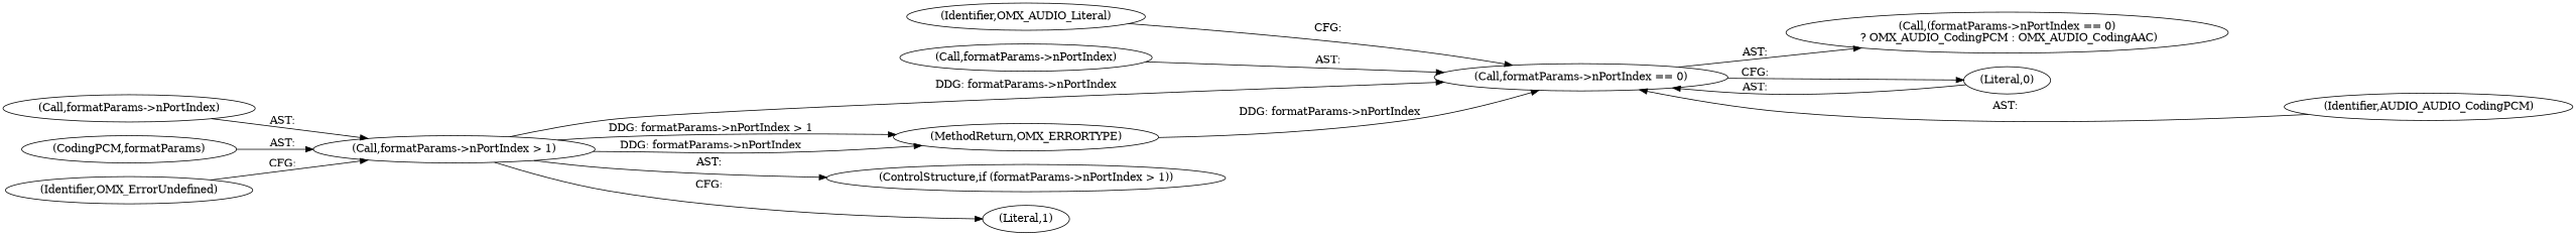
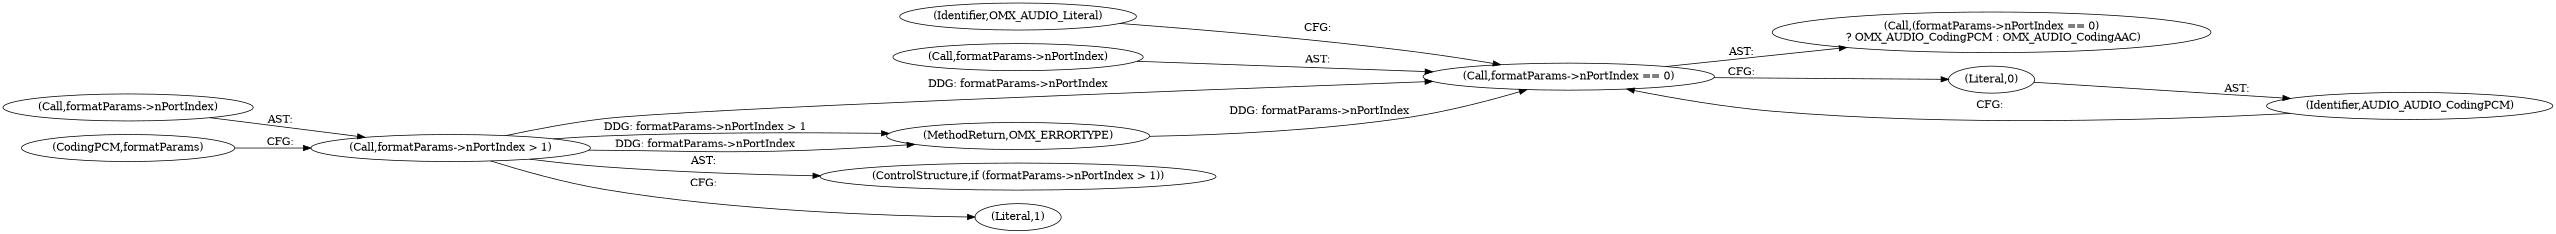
  digraph {
    rankdir=LR
    n1 [label="(Call,formatParams->nPortIndex > 1)"]
    n2 [label="(Call,formatParams->nPortIndex == 0)"]
    n3 [label="(MethodReturn,OMX_ERRORTYPE)"]
    n4 [label="(ControlStructure,if (formatParams->nPortIndex > 1))"]
    n5 [label="(Literal,1)"]
    n6 [label="(Call,(formatParams->nPortIndex == 0)\n ? OMX_AUDIO_CodingPCM : OMX_AUDIO_CodingAAC)"]
    n7 [label="(Literal,0)"]
    n8 [label="(Identifier,OMX_AUDIO_Literal)"]
    n9 [label="(Call,formatParams->nPortIndex)"]
    n10 [label="(Identifier,AUDIO_AUDIO_CodingPCM)"]
    n11 [label="(Call,formatParams->nPortIndex)"]
    n12 [label="(CodingPCM,formatParams)"]
-   n13 [label="(Identifier,OMX_ErrorUndefined)"]
    n1 -> n2 [label="DDG: formatParams->nPortIndex"]
    n1 -> n3 [label="DDG: formatParams->nPortIndex > 1"]
    n1 -> n3 [label="DDG: formatParams->nPortIndex"]
    n1 -> n4 [label="AST: "]
    n1 -> n5 [label="CFG: "]
    n2 -> n6 [label="AST: "]
    n2 -> n7 [label="CFG: "]
    n3 -> n2 [label="DDG: formatParams->nPortIndex"]
-   n7 -> n2 [label="AST: "]
+   n7 -> n10 [label="AST: "]
    n8 -> n2 [label="CFG: "]
    n9 -> n1 [label="AST: "]
-   n10 -> n2 [label="AST: "]
+   n10 -> n2 [label="CFG: "]
    n11 -> n2 [label="AST: "]
-   n12 -> n1 [label="AST: "]
-   n13 -> n1 [label="CFG: "]
+   n12 -> n1 [label="CFG: "]
  }
